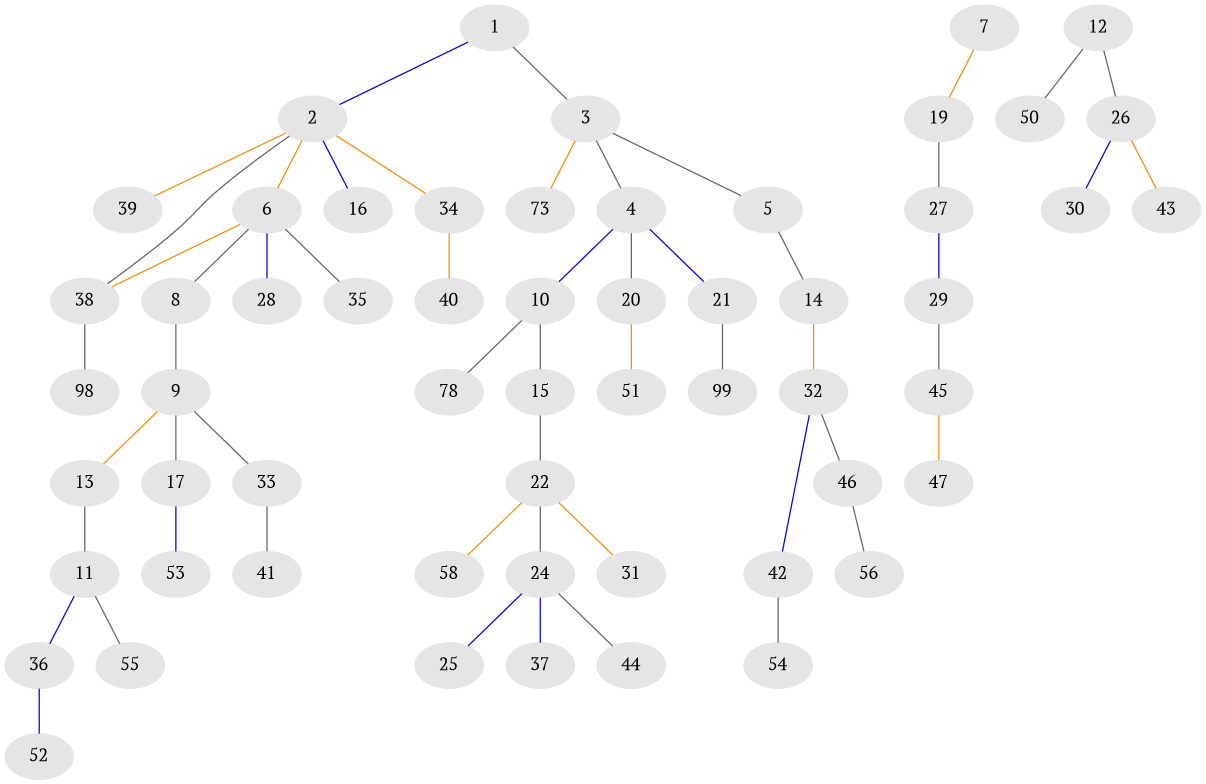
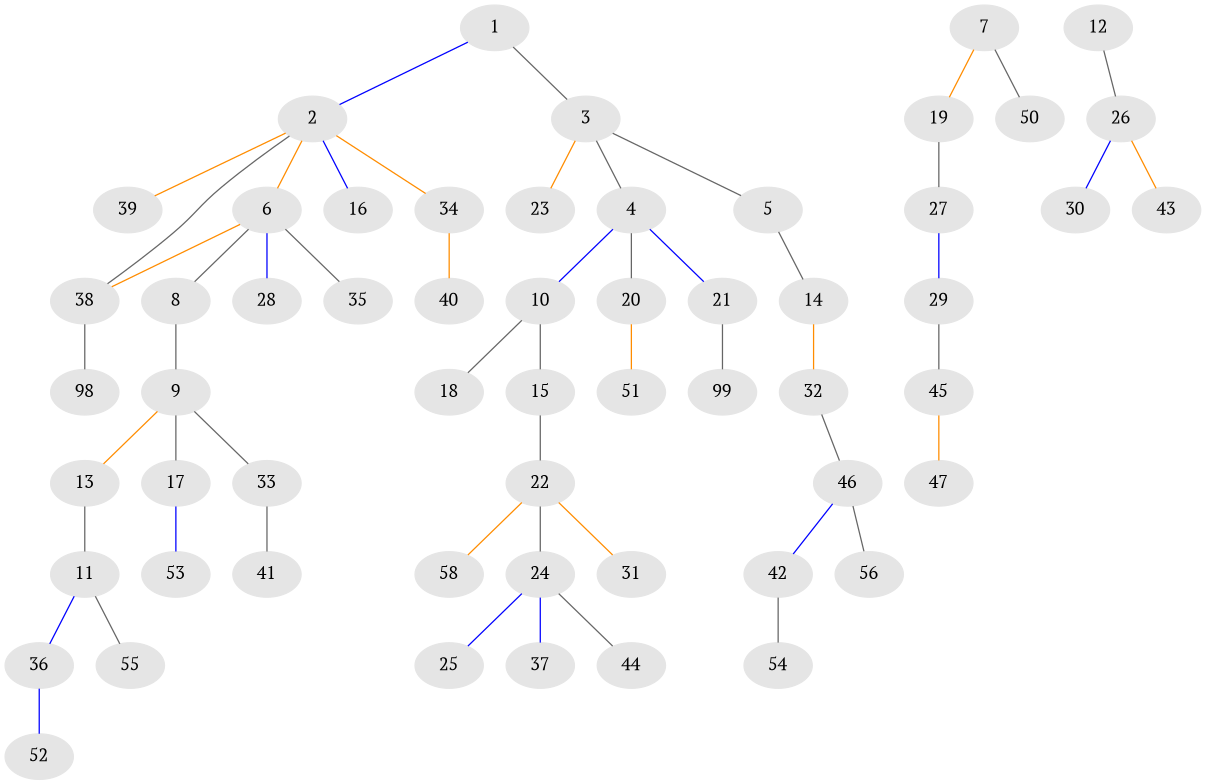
  graph {
    fontname="PT Serif"
    node [color=gray90 fontname="PT Serif" style=filled]
    edge [color=gray40 fontname="PT Serif"]
    1
    2
    3
    6
    16
    34
    39
    38
    4
    5
-   23 [label=73]
+   23
    8
    28
    35
    7
    19
    50
    40
    10
    20
    21
    14
    15
-   18 [label=78]
+   18
    51
    n26 [label=99]
    32
    9
    n29 [label=98]
    27
    13
    17
    33
    11
    36
    55
    53
    41
    12
    26
    22
    52
    30
    43
    42
    46
    24
    31
    58
    29
    25
    37
    44
    45
    47
    54
    56
    1 -- 2 [color=blue]
    1 -- 3
    2 -- 6 [color=darkorange]
    2 -- 16 [color=blue]
    2 -- 34 [color=darkorange]
    2 -- 39 [color=darkorange]
    2 -- 38
    3 -- 4
    3 -- 5
    3 -- 23 [color=darkorange]
    6 -- 38 [color=darkorange]
    6 -- 8
    6 -- 28 [color=blue]
    6 -- 35
    34 -- 40 [color=darkorange]
    38 -- n29
    4 -- 10 [color=blue]
    4 -- 20
    4 -- 21 [color=blue]
    5 -- 14
    8 -- 9
    7 -- 19 [color=darkorange]
-   12 -- 50
+   7 -- 50
    19 -- 27
    10 -- 15
    10 -- 18
    20 -- 51 [color=darkorange]
    21 -- n26
    14 -- 32 [color=darkorange]
    15 -- 22
-   32 -- 42 [color=blue]
+   46 -- 42 [color=blue]
    32 -- 46
    9 -- 13 [color=darkorange]
    9 -- 17
    9 -- 33
    27 -- 29 [color=blue]
    13 -- 11
    17 -- 53 [color=blue]
    33 -- 41
    11 -- 36 [color=blue]
    11 -- 55
    36 -- 52 [color=blue]
    12 -- 26
    26 -- 30 [color=blue]
    26 -- 43 [color=darkorange]
    22 -- 24
    22 -- 31 [color=darkorange]
    22 -- 58 [color=darkorange]
    42 -- 54
    46 -- 56
    24 -- 25 [color=blue]
    24 -- 37 [color=blue]
    24 -- 44
    29 -- 45
    45 -- 47 [color=darkorange]
  }
